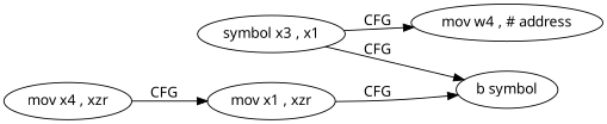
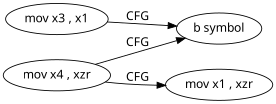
  digraph {
    fontname="Noto Sans"
    rankdir=LR
    node [fontname="Noto Sans"]
    edge [fontname="Noto Sans"]
-   n1 [label="symbol x3 , x1"]
-   n2 [label="mov w4 , # address"]
+   n1 [label="mov x3 , x1"]
    n3 [label="b symbol"]
    n4 [label="mov x4 , xzr"]
    n5 [label="mov x1 , xzr"]
-   n1 -> n2 [label=CFG]
    n1 -> n3 [label=CFG]
    n4 -> n5 [label=CFG]
-   n5 -> n3 [label=CFG]
+   n4 -> n3 [label=CFG]
  }
